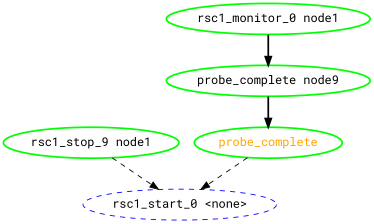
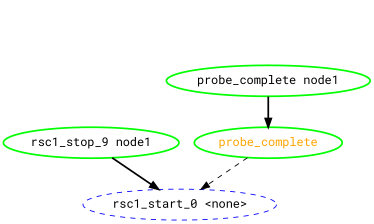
  digraph {
    fontname="Roboto Mono"
    node [color=green fontcolor=black fontname="Roboto Mono" style=bold]
    edge [fontname="Roboto Mono" style=dashed]
    "rsc1_start_0 <none>" [color=blue style=dashed]
    n2 [label="rsc1_stop_9 node1"]
    probe_complete [fontcolor=orange]
-   "probe_complete node1" [label="probe_complete node9"]
-   "rsc1_monitor_0 node1"
-   n2 -> "rsc1_start_0 <none>"
+   "probe_complete node1"
+   n2 -> "rsc1_start_0 <none>" [style=bold]
    probe_complete -> "rsc1_start_0 <none>"
    "probe_complete node1" -> probe_complete [style=bold]
-   "rsc1_monitor_0 node1" -> "probe_complete node1" [style=bold]
  }
